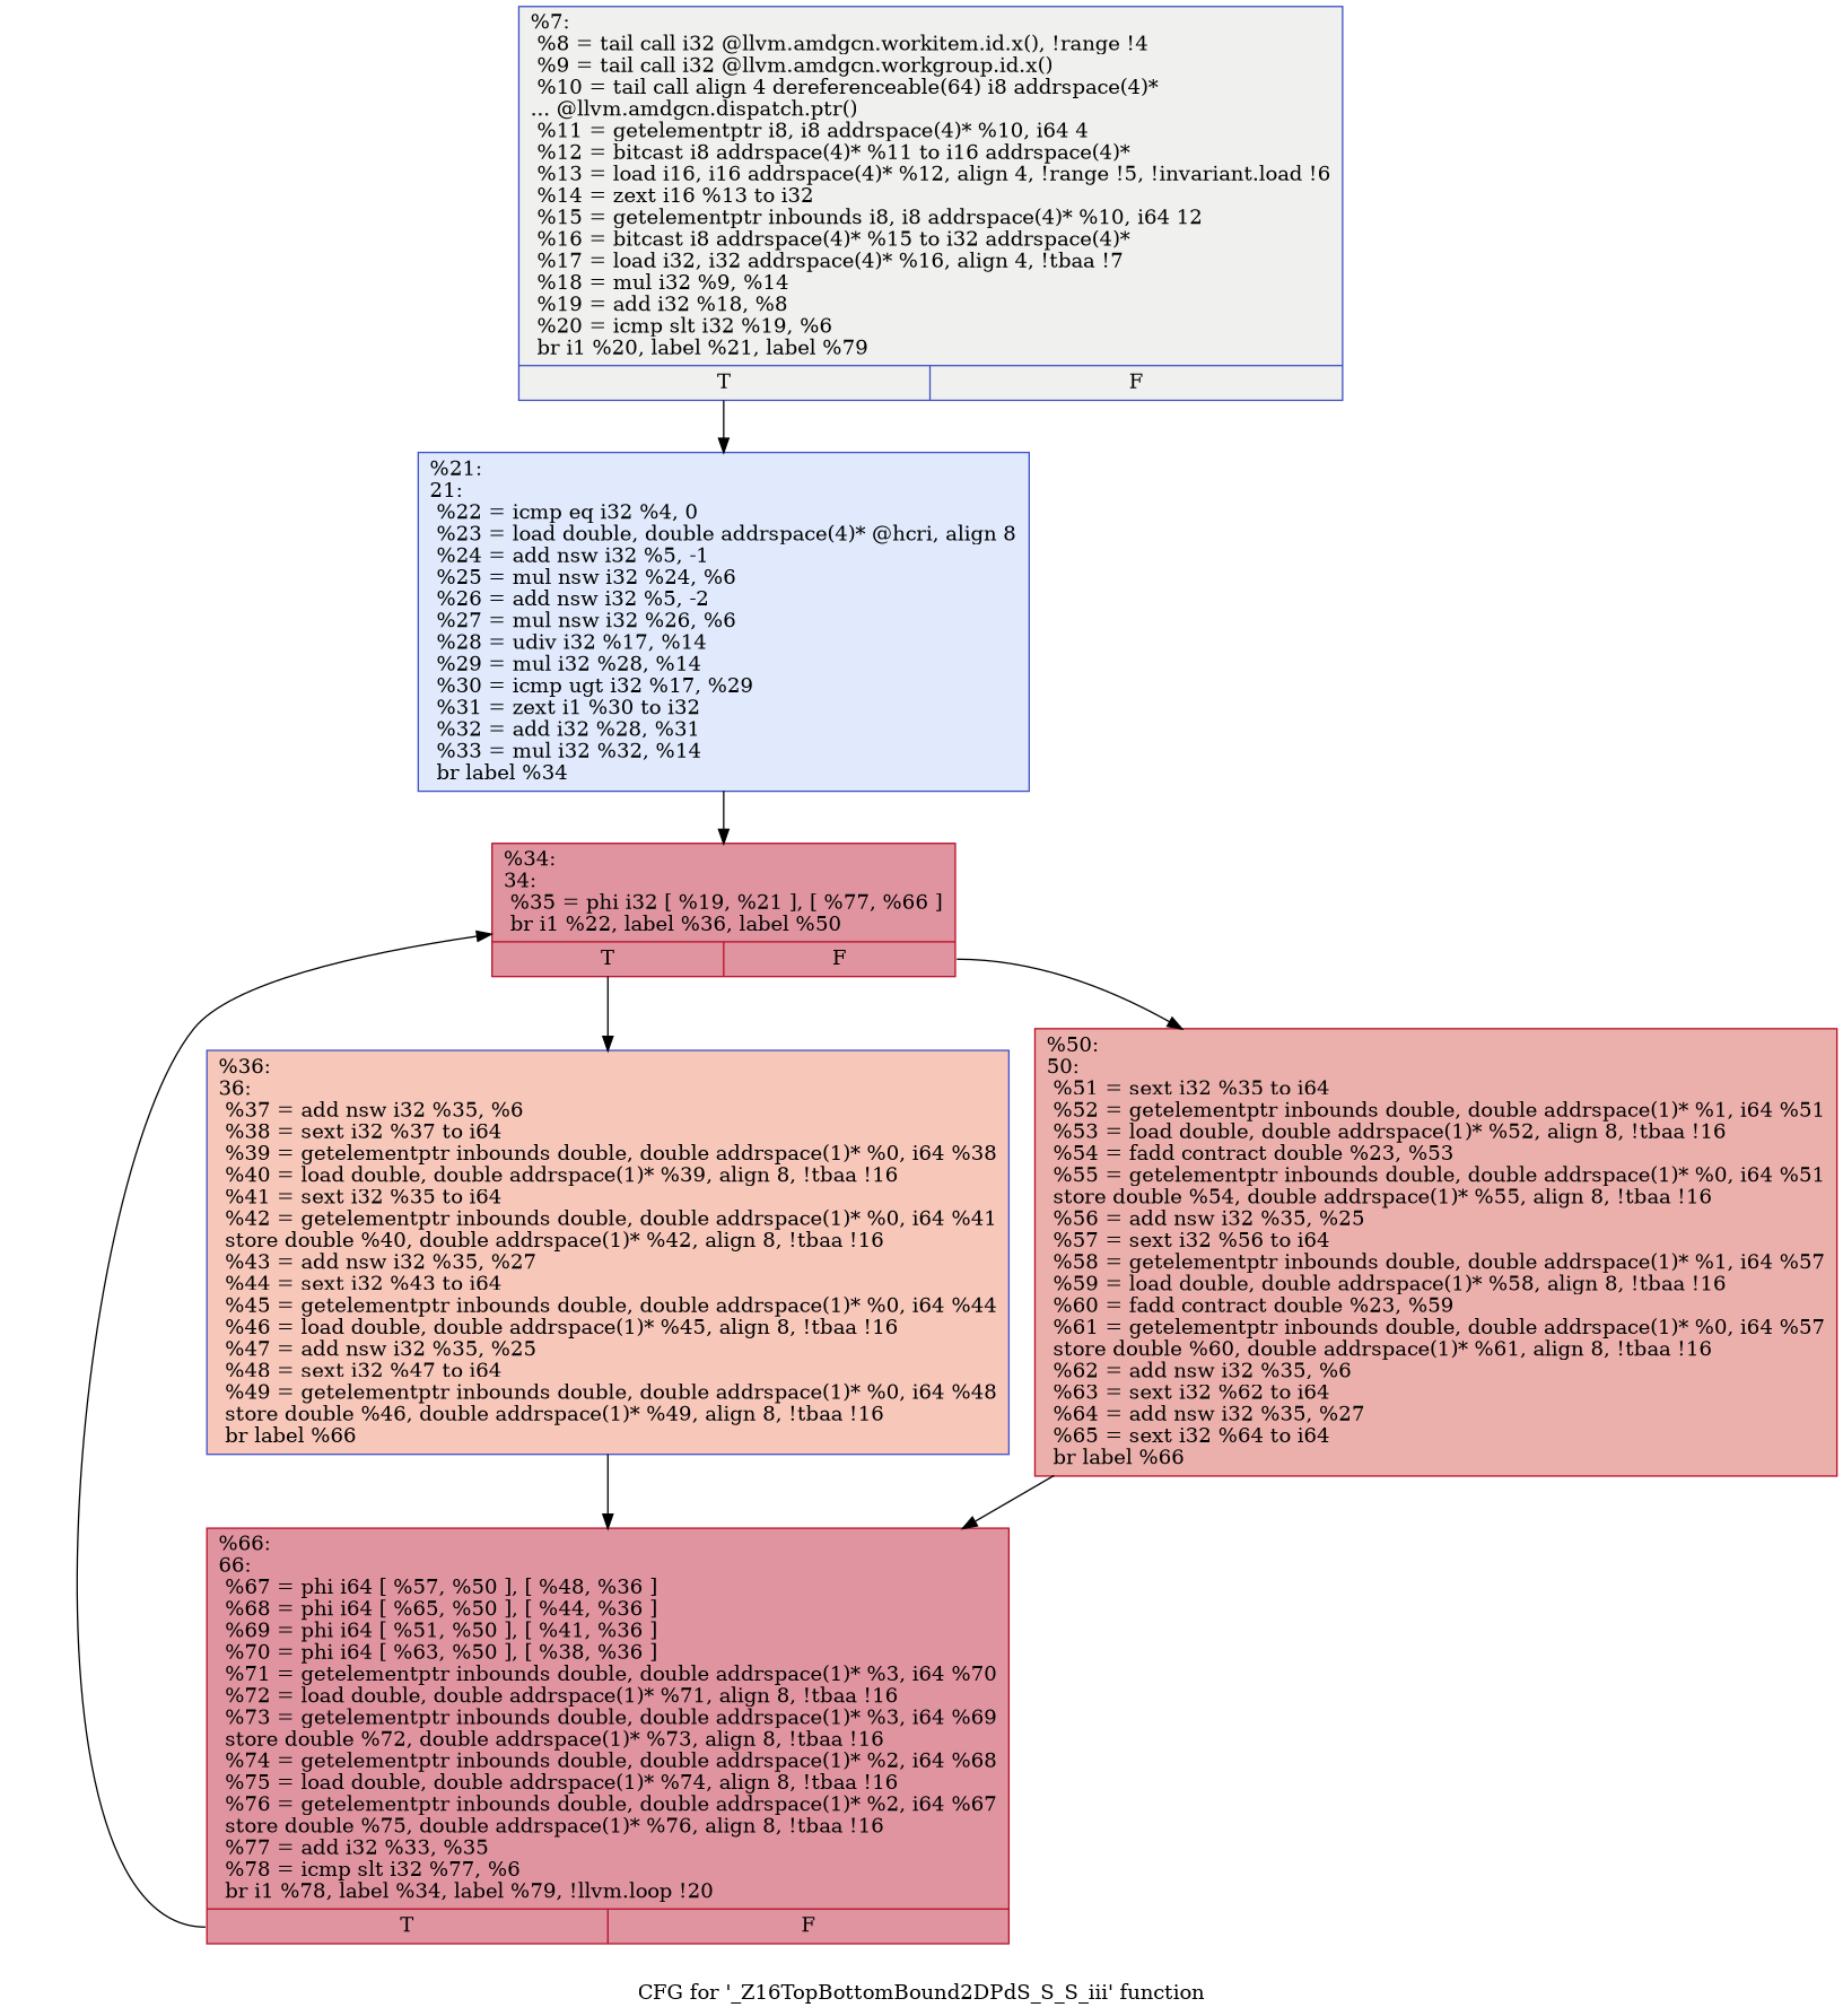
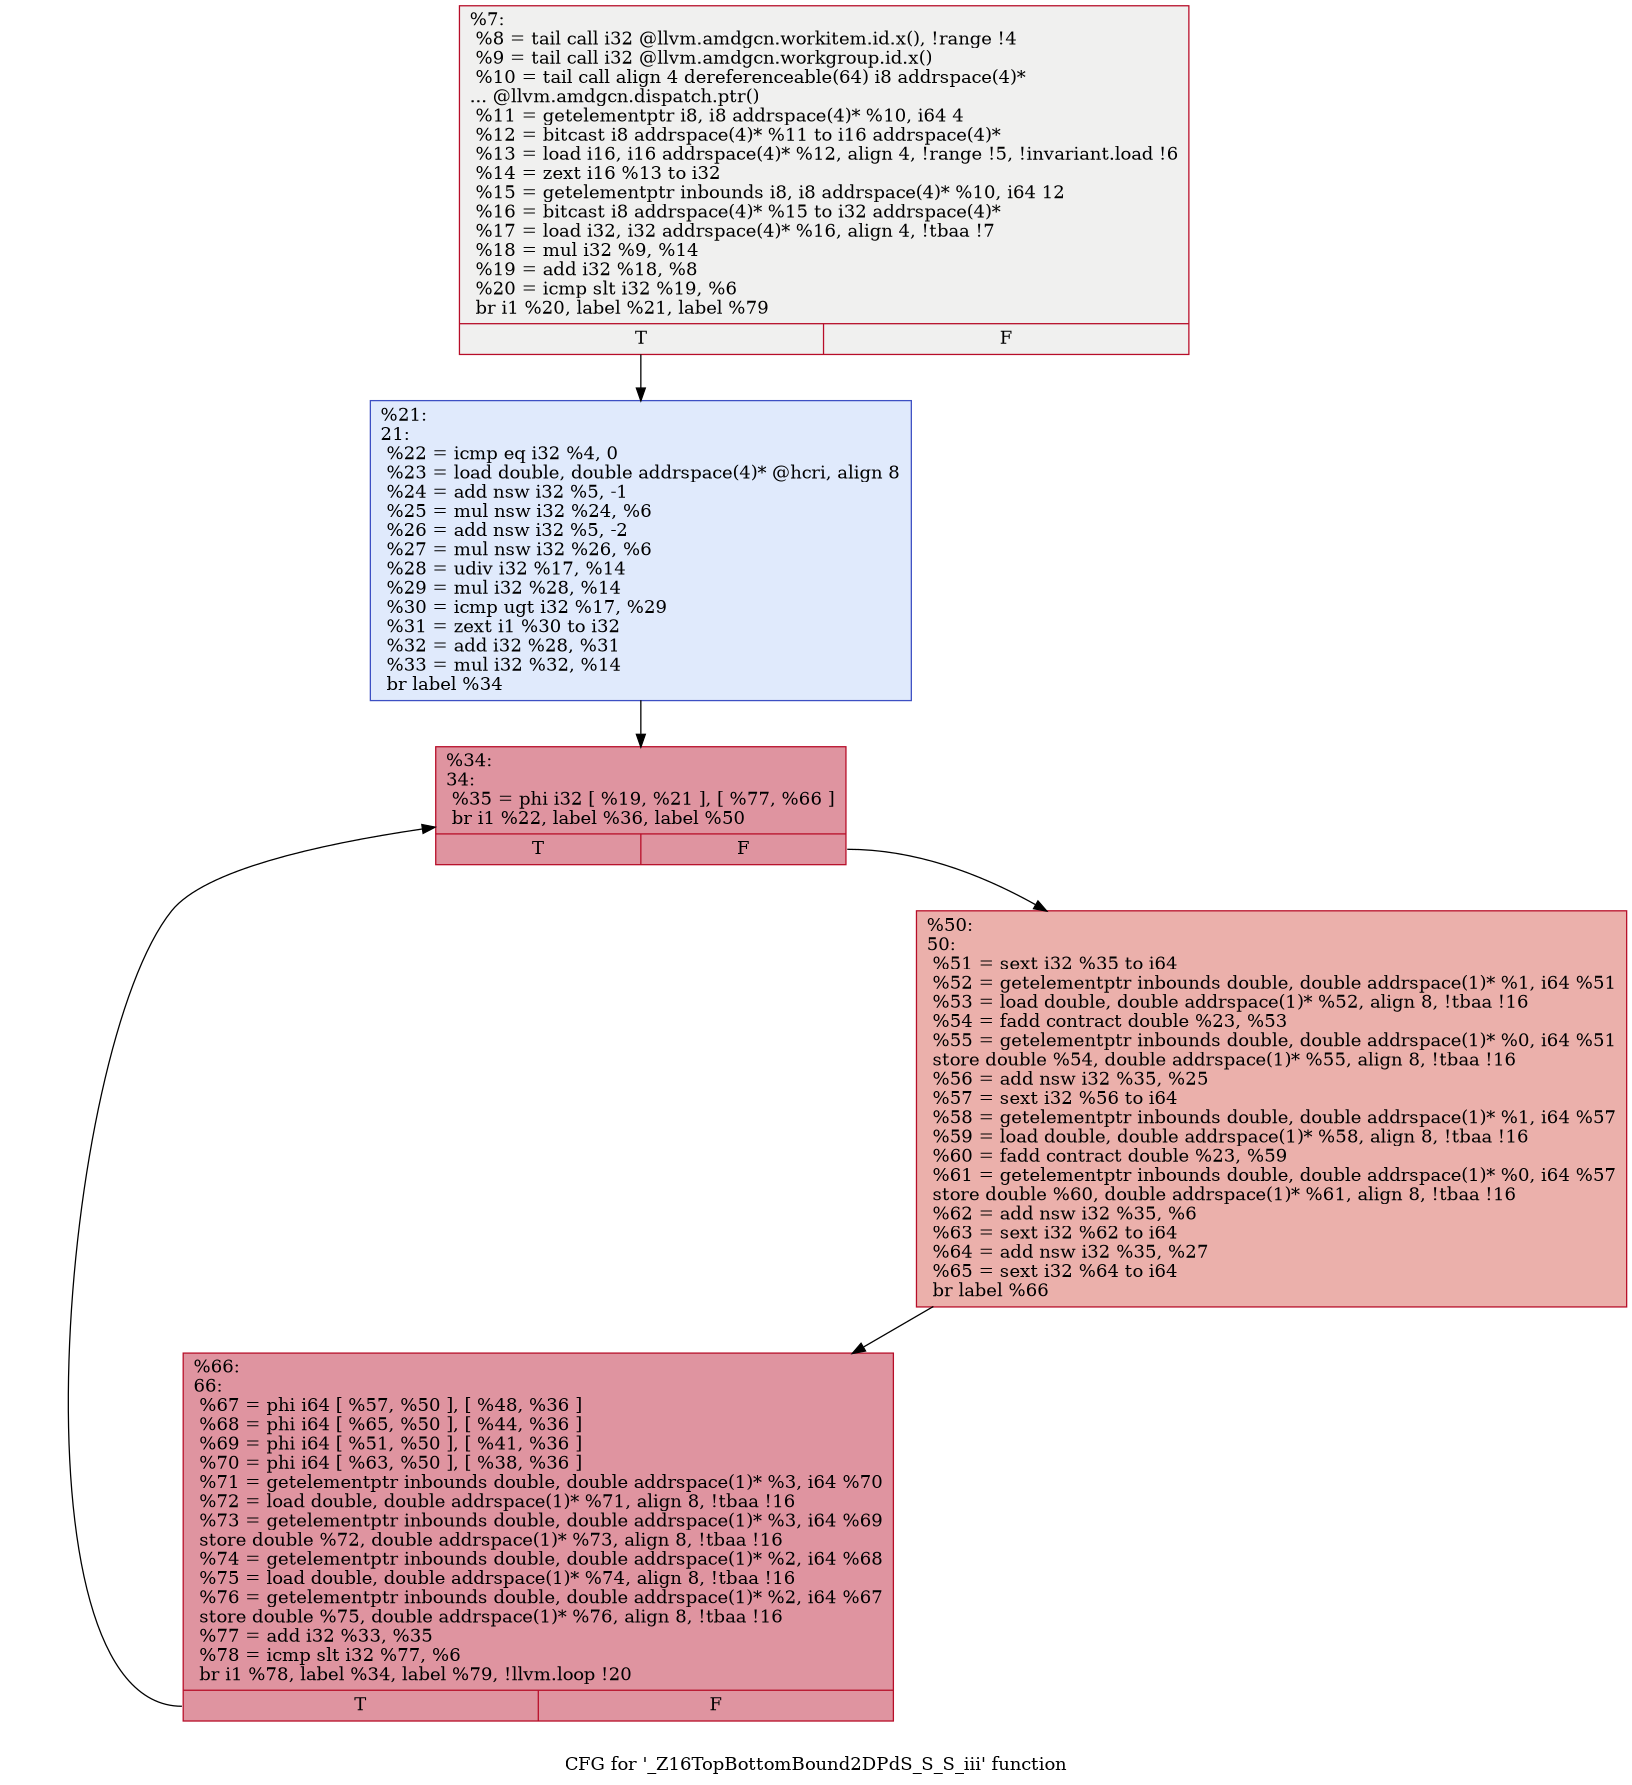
  digraph {
    label="CFG for '_Z16TopBottomBound2DPdS_S_S_iii' function"
    node [color="#3d50c3ff" fillcolor="#b70d2870" shape=record style=filled]
-   n1 [fillcolor="#dedcdb70" label="{%7:\l  %8 = tail call i32 @llvm.amdgcn.workitem.id.x(), !range !4\l  %9 = tail call i32 @llvm.amdgcn.workgroup.id.x()\l  %10 = tail call align 4 dereferenceable(64) i8 addrspace(4)*\l... @llvm.amdgcn.dispatch.ptr()\l  %11 = getelementptr i8, i8 addrspace(4)* %10, i64 4\l  %12 = bitcast i8 addrspace(4)* %11 to i16 addrspace(4)*\l  %13 = load i16, i16 addrspace(4)* %12, align 4, !range !5, !invariant.load !6\l  %14 = zext i16 %13 to i32\l  %15 = getelementptr inbounds i8, i8 addrspace(4)* %10, i64 12\l  %16 = bitcast i8 addrspace(4)* %15 to i32 addrspace(4)*\l  %17 = load i32, i32 addrspace(4)* %16, align 4, !tbaa !7\l  %18 = mul i32 %9, %14\l  %19 = add i32 %18, %8\l  %20 = icmp slt i32 %19, %6\l  br i1 %20, label %21, label %79\l|{<s0>T|<s1>F}}"]
+   n1 [color="#b70d28ff" fillcolor="#dedcdb70" label="{%7:\l  %8 = tail call i32 @llvm.amdgcn.workitem.id.x(), !range !4\l  %9 = tail call i32 @llvm.amdgcn.workgroup.id.x()\l  %10 = tail call align 4 dereferenceable(64) i8 addrspace(4)*\l... @llvm.amdgcn.dispatch.ptr()\l  %11 = getelementptr i8, i8 addrspace(4)* %10, i64 4\l  %12 = bitcast i8 addrspace(4)* %11 to i16 addrspace(4)*\l  %13 = load i16, i16 addrspace(4)* %12, align 4, !range !5, !invariant.load !6\l  %14 = zext i16 %13 to i32\l  %15 = getelementptr inbounds i8, i8 addrspace(4)* %10, i64 12\l  %16 = bitcast i8 addrspace(4)* %15 to i32 addrspace(4)*\l  %17 = load i32, i32 addrspace(4)* %16, align 4, !tbaa !7\l  %18 = mul i32 %9, %14\l  %19 = add i32 %18, %8\l  %20 = icmp slt i32 %19, %6\l  br i1 %20, label %21, label %79\l|{<s0>T|<s1>F}}"]
    n2 [fillcolor="#b9d0f970" label="{%21:\l21:                                               \l  %22 = icmp eq i32 %4, 0\l  %23 = load double, double addrspace(4)* @hcri, align 8\l  %24 = add nsw i32 %5, -1\l  %25 = mul nsw i32 %24, %6\l  %26 = add nsw i32 %5, -2\l  %27 = mul nsw i32 %26, %6\l  %28 = udiv i32 %17, %14\l  %29 = mul i32 %28, %14\l  %30 = icmp ugt i32 %17, %29\l  %31 = zext i1 %30 to i32\l  %32 = add i32 %28, %31\l  %33 = mul i32 %32, %14\l  br label %34\l}"]
    n3 [color="#b70d28ff" label="{%34:\l34:                                               \l  %35 = phi i32 [ %19, %21 ], [ %77, %66 ]\l  br i1 %22, label %36, label %50\l|{<s0>T|<s1>F}}"]
-   n4 [fillcolor="#ec7f6370" label="{%36:\l36:                                               \l  %37 = add nsw i32 %35, %6\l  %38 = sext i32 %37 to i64\l  %39 = getelementptr inbounds double, double addrspace(1)* %0, i64 %38\l  %40 = load double, double addrspace(1)* %39, align 8, !tbaa !16\l  %41 = sext i32 %35 to i64\l  %42 = getelementptr inbounds double, double addrspace(1)* %0, i64 %41\l  store double %40, double addrspace(1)* %42, align 8, !tbaa !16\l  %43 = add nsw i32 %35, %27\l  %44 = sext i32 %43 to i64\l  %45 = getelementptr inbounds double, double addrspace(1)* %0, i64 %44\l  %46 = load double, double addrspace(1)* %45, align 8, !tbaa !16\l  %47 = add nsw i32 %35, %25\l  %48 = sext i32 %47 to i64\l  %49 = getelementptr inbounds double, double addrspace(1)* %0, i64 %48\l  store double %46, double addrspace(1)* %49, align 8, !tbaa !16\l  br label %66\l}"]
    n5 [color="#b70d28ff" fillcolor="#d24b4070" label="{%50:\l50:                                               \l  %51 = sext i32 %35 to i64\l  %52 = getelementptr inbounds double, double addrspace(1)* %1, i64 %51\l  %53 = load double, double addrspace(1)* %52, align 8, !tbaa !16\l  %54 = fadd contract double %23, %53\l  %55 = getelementptr inbounds double, double addrspace(1)* %0, i64 %51\l  store double %54, double addrspace(1)* %55, align 8, !tbaa !16\l  %56 = add nsw i32 %35, %25\l  %57 = sext i32 %56 to i64\l  %58 = getelementptr inbounds double, double addrspace(1)* %1, i64 %57\l  %59 = load double, double addrspace(1)* %58, align 8, !tbaa !16\l  %60 = fadd contract double %23, %59\l  %61 = getelementptr inbounds double, double addrspace(1)* %0, i64 %57\l  store double %60, double addrspace(1)* %61, align 8, !tbaa !16\l  %62 = add nsw i32 %35, %6\l  %63 = sext i32 %62 to i64\l  %64 = add nsw i32 %35, %27\l  %65 = sext i32 %64 to i64\l  br label %66\l}"]
    n6 [color="#b70d28ff" label="{%66:\l66:                                               \l  %67 = phi i64 [ %57, %50 ], [ %48, %36 ]\l  %68 = phi i64 [ %65, %50 ], [ %44, %36 ]\l  %69 = phi i64 [ %51, %50 ], [ %41, %36 ]\l  %70 = phi i64 [ %63, %50 ], [ %38, %36 ]\l  %71 = getelementptr inbounds double, double addrspace(1)* %3, i64 %70\l  %72 = load double, double addrspace(1)* %71, align 8, !tbaa !16\l  %73 = getelementptr inbounds double, double addrspace(1)* %3, i64 %69\l  store double %72, double addrspace(1)* %73, align 8, !tbaa !16\l  %74 = getelementptr inbounds double, double addrspace(1)* %2, i64 %68\l  %75 = load double, double addrspace(1)* %74, align 8, !tbaa !16\l  %76 = getelementptr inbounds double, double addrspace(1)* %2, i64 %67\l  store double %75, double addrspace(1)* %76, align 8, !tbaa !16\l  %77 = add i32 %33, %35\l  %78 = icmp slt i32 %77, %6\l  br i1 %78, label %34, label %79, !llvm.loop !20\l|{<s0>T|<s1>F}}"]
    n1 -> n2 [tailport=s0]
    n2 -> n3
-   n3 -> n4 [tailport=s0]
    n3 -> n5 [tailport=s1]
-   n4 -> n6
    n5 -> n6
    n6 -> n3 [tailport=s0]
  }
